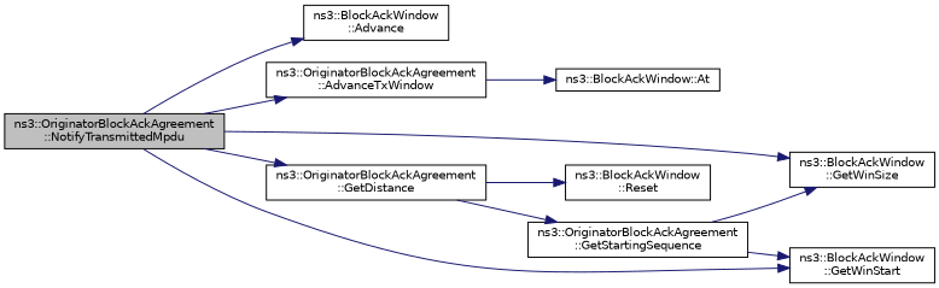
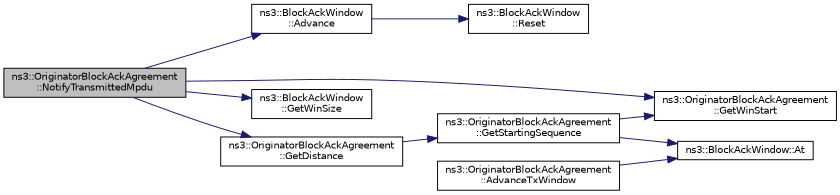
  digraph {
    rankdir=LR
    node [color=black fillcolor=white fontname=Helvetica fontsize=10 shape=record style=filled]
    edge [color=midnightblue fontname=Helvetica fontsize=10 labelfontname=Helvetica labelfontsize=10 style=solid]
    n1 [fillcolor=grey75 fontcolor=black height=0.2 label="ns3::OriginatorBlockAckAgreement\l::NotifyTransmittedMpdu" width=0.4]
    n2 [height=0.2 label="ns3::BlockAckWindow\l::Advance" width=0.4]
    n3 [height=0.2 label="ns3::OriginatorBlockAckAgreement\l::AdvanceTxWindow" width=0.4]
    n4 [height=0.2 label="ns3::OriginatorBlockAckAgreement\l::GetDistance" width=0.4]
    n5 [height=0.2 label="ns3::BlockAckWindow\l::GetWinSize" width=0.4]
-   n6 [height=0.2 label="ns3::BlockAckWindow\l::GetWinStart" width=0.4]
+   n6 [height=0.2 label="ns3::OriginatorBlockAckAgreement\l::GetWinStart" width=0.4]
    n7 [height=0.2 label="ns3::BlockAckWindow\l::Reset" width=0.4]
    n8 [height=0.2 label="ns3::BlockAckWindow::At" width=0.4]
    n9 [height=0.2 label="ns3::OriginatorBlockAckAgreement\l::GetStartingSequence" width=0.4]
    n1 -> n2
-   n1 -> n3
    n1 -> n4
    n1 -> n5
    n1 -> n6
-   n4 -> n7
+   n2 -> n7
    n3 -> n8
    n4 -> n9
-   n9 -> n5
+   n9 -> n8
    n9 -> n6
  }
